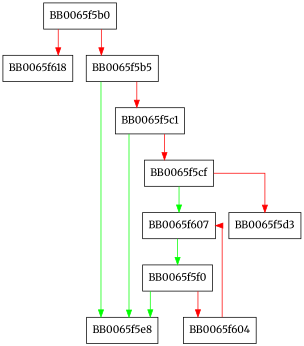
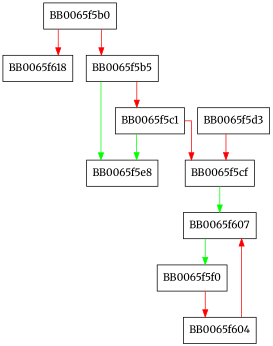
  digraph {
    fontname=Merriweather
    splines=ortho
    node [fontname=Merriweather shape=box]
    edge [color=red fontname=Merriweather]
    BB0065f5b0
    BB0065f618
    BB0065f5b5
    BB0065f5e8
    BB0065f5c1
    BB0065f5cf
    BB0065f607
    BB0065f5d3
    BB0065f5f0
    BB0065f604
    BB0065f5b0 -> BB0065f618
    BB0065f5b0 -> BB0065f5b5
    BB0065f5b5 -> BB0065f5e8 [color=green]
    BB0065f5b5 -> BB0065f5c1
    BB0065f5c1 -> BB0065f5e8 [color=green]
    BB0065f5c1 -> BB0065f5cf
    BB0065f5cf -> BB0065f607 [color=green]
-   BB0065f5cf -> BB0065f5d3
+   BB0065f5d3 -> BB0065f5cf
    BB0065f607 -> BB0065f5f0 [color=green]
-   BB0065f5f0 -> BB0065f5e8 [color=green]
    BB0065f5f0 -> BB0065f604
    BB0065f604 -> BB0065f607
  }
